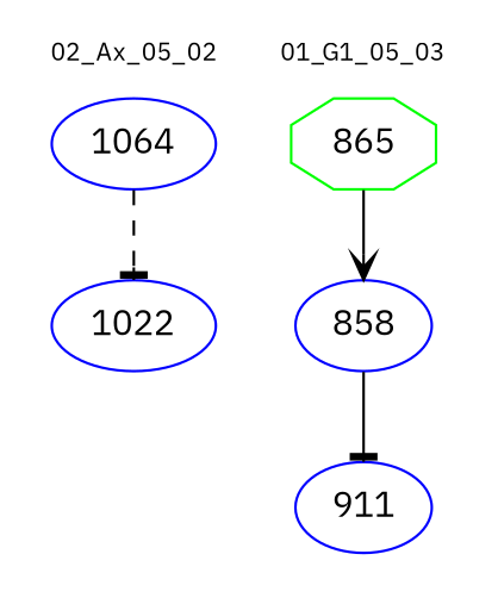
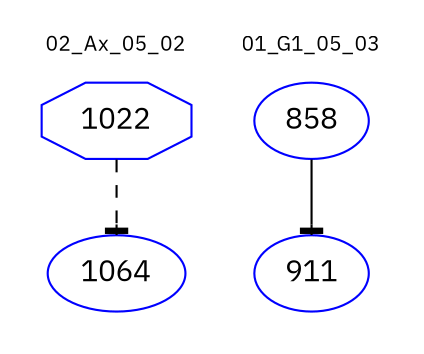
  digraph {
    fontname="IBM Plex Sans"
    node [color=blue fontname="IBM Plex Sans" shape=ellipse]
    edge [arrowhead=tee color=black fontname="IBM Plex Sans" style=solid]
-   n1 [label=1022]
+   n1 [label=1022 shape=octagon]
    n2 [label=1064]
-   n3 [color=green label=865 shape=octagon]
    n4 [label=858]
    n5 [label=911]
    subgraph cluster_1 {
      color=white
      fontsize=10
      label="02_Ax_05_02"
      n1
      n2
    }
    subgraph cluster_2 {
      color=white
      fontsize=10
      label="01_G1_05_03"
-     n3
      n4
      n5
    }
-   n2 -> n1 [style=dashed]
-   n3 -> n4 [arrowhead=vee]
+   n1 -> n2 [style=dashed]
    n4 -> n5
  }
